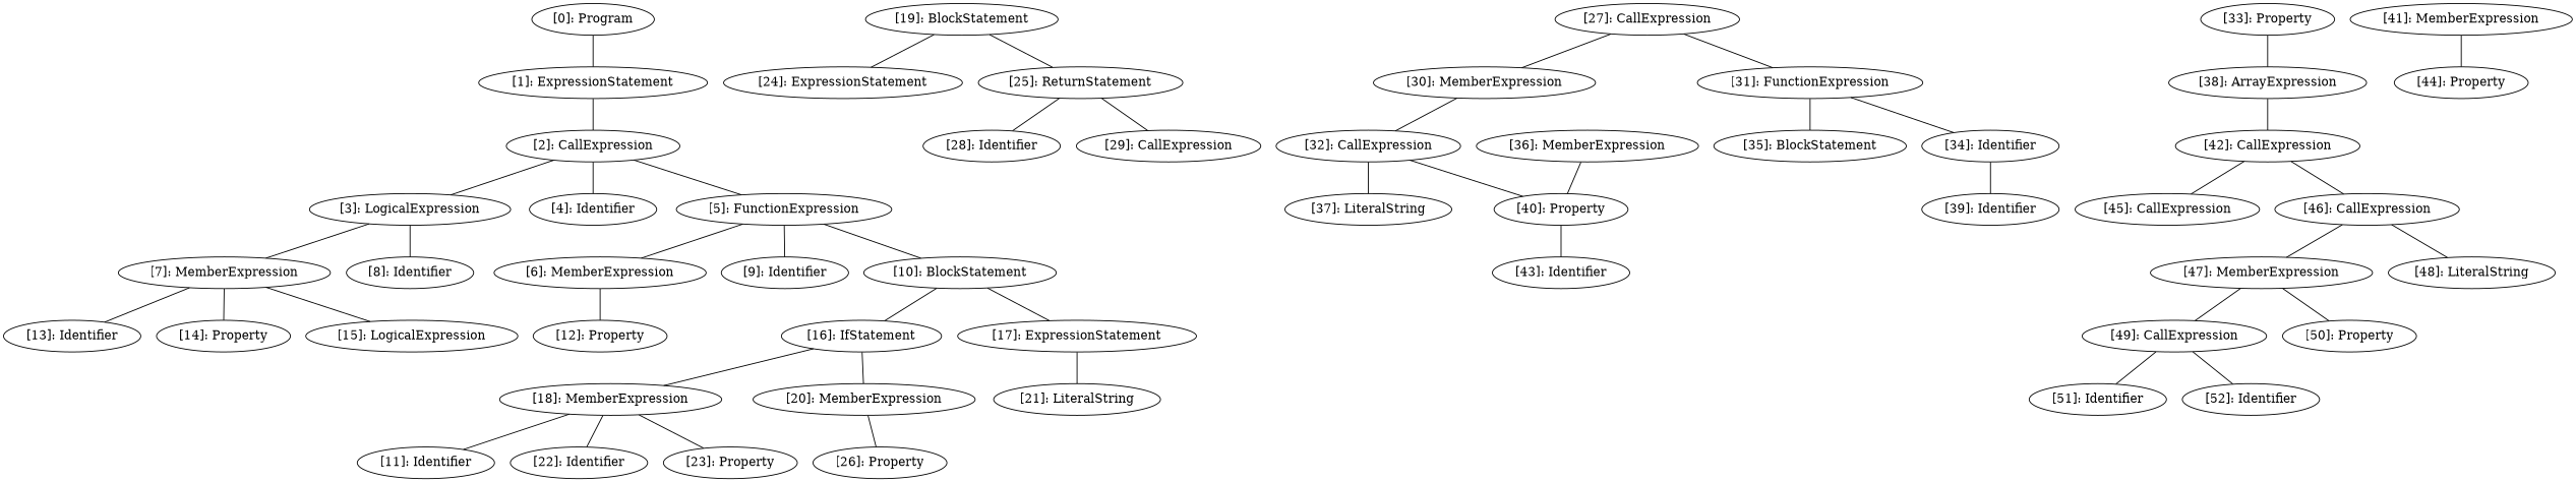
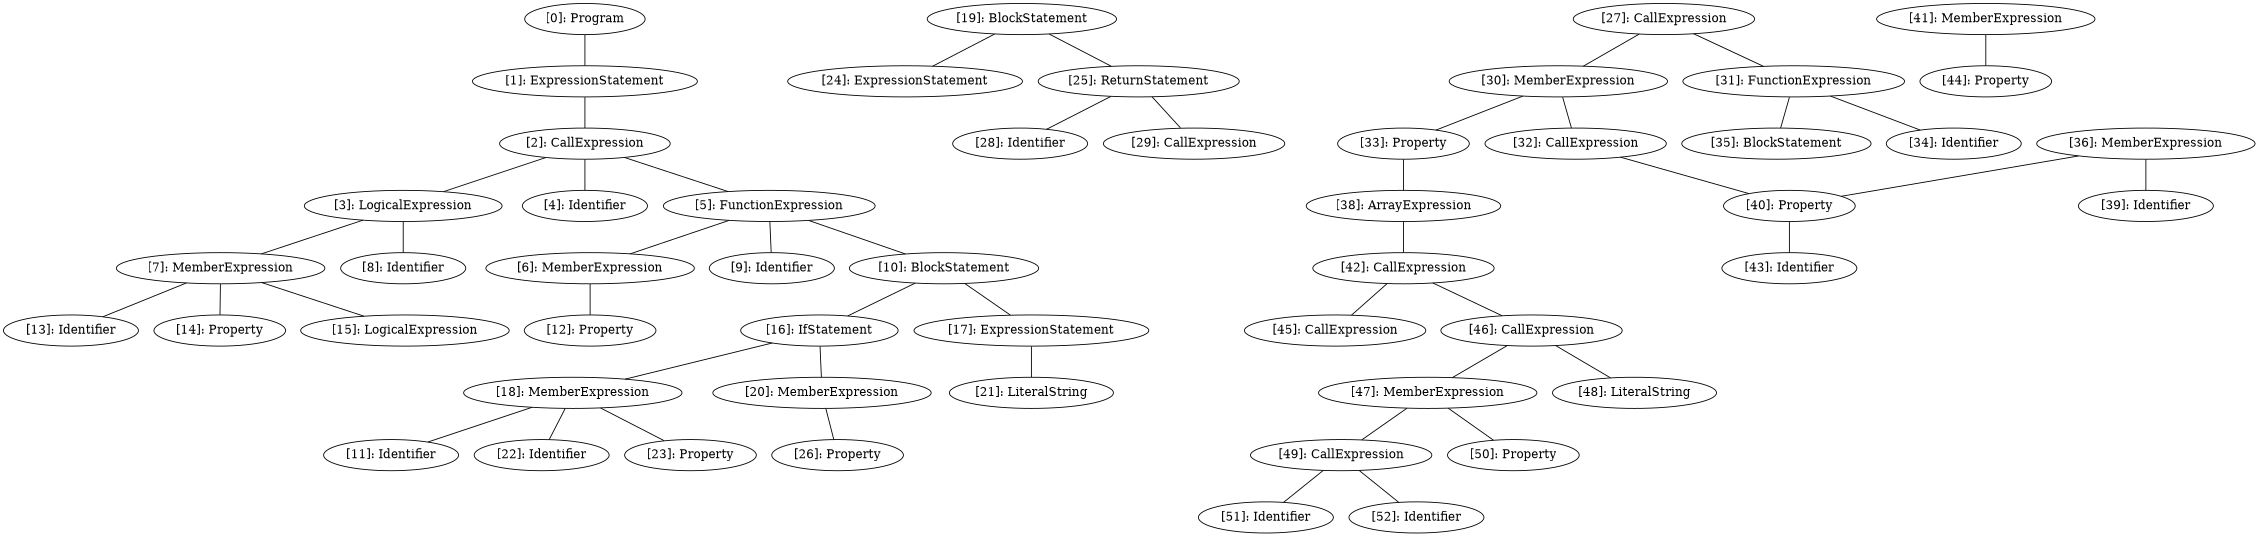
  graph {
    n1 [label="[0]: Program"]
    n2 [label="[1]: ExpressionStatement"]
    n3 [label="[2]: CallExpression"]
    n4 [label="[3]: LogicalExpression"]
    n5 [label="[4]: Identifier"]
    n6 [label="[5]: FunctionExpression"]
    n7 [label="[7]: MemberExpression"]
    n8 [label="[8]: Identifier"]
    n9 [label="[6]: MemberExpression"]
    n10 [label="[9]: Identifier"]
    n11 [label="[10]: BlockStatement"]
    n12 [label="[13]: Identifier"]
    n13 [label="[14]: Property"]
    n14 [label="[15]: LogicalExpression"]
    n15 [label="[12]: Property"]
    n16 [label="[16]: IfStatement"]
    n17 [label="[17]: ExpressionStatement"]
    n18 [label="[11]: Identifier"]
    n19 [label="[18]: MemberExpression"]
    n20 [label="[20]: MemberExpression"]
    n21 [label="[21]: LiteralString"]
    n22 [label="[22]: Identifier"]
    n23 [label="[23]: Property"]
    n24 [label="[19]: BlockStatement"]
    n25 [label="[24]: ExpressionStatement"]
    n26 [label="[25]: ReturnStatement"]
    n27 [label="[26]: Property"]
    n28 [label="[28]: Identifier"]
    n29 [label="[29]: CallExpression"]
    n30 [label="[27]: CallExpression"]
    n31 [label="[30]: MemberExpression"]
    n32 [label="[31]: FunctionExpression"]
    n33 [label="[32]: CallExpression"]
    n34 [label="[33]: Property"]
    n35 [label="[34]: Identifier"]
    n36 [label="[35]: BlockStatement"]
-   n37 [label="[37]: LiteralString"]
    n38 [label="[40]: Property"]
    n39 [label="[38]: ArrayExpression"]
    n40 [label="[36]: MemberExpression"]
    n41 [label="[39]: Identifier"]
    n42 [label="[42]: CallExpression"]
    n43 [label="[43]: Identifier"]
    n44 [label="[45]: CallExpression"]
    n45 [label="[46]: CallExpression"]
    n46 [label="[41]: MemberExpression"]
    n47 [label="[44]: Property"]
    n48 [label="[47]: MemberExpression"]
    n49 [label="[48]: LiteralString"]
    n50 [label="[49]: CallExpression"]
    n51 [label="[50]: Property"]
    n52 [label="[51]: Identifier"]
    n53 [label="[52]: Identifier"]
    n1 -- n2
    n2 -- n3
    n3 -- n4
    n3 -- n5
    n3 -- n6
    n4 -- n7
    n4 -- n8
    n6 -- n9
    n6 -- n10
    n6 -- n11
    n7 -- n12
    n7 -- n13
    n7 -- n14
    n9 -- n15
    n11 -- n16
    n11 -- n17
    n16 -- n19
    n16 -- n20
    n17 -- n21
    n19 -- n18
    n19 -- n22
    n19 -- n23
    n20 -- n27
    n24 -- n25
    n24 -- n26
    n26 -- n28
    n26 -- n29
    n30 -- n31
    n30 -- n32
    n31 -- n33
+   n31 -- n34
    n32 -- n35
    n32 -- n36
-   n33 -- n37
    n33 -- n38
    n34 -- n39
    n38 -- n43
    n39 -- n42
    n40 -- n38
-   n35 -- n41
+   n40 -- n41
    n42 -- n44
    n42 -- n45
    n45 -- n48
    n45 -- n49
    n46 -- n47
    n48 -- n50
    n48 -- n51
    n50 -- n52
    n50 -- n53
  }
